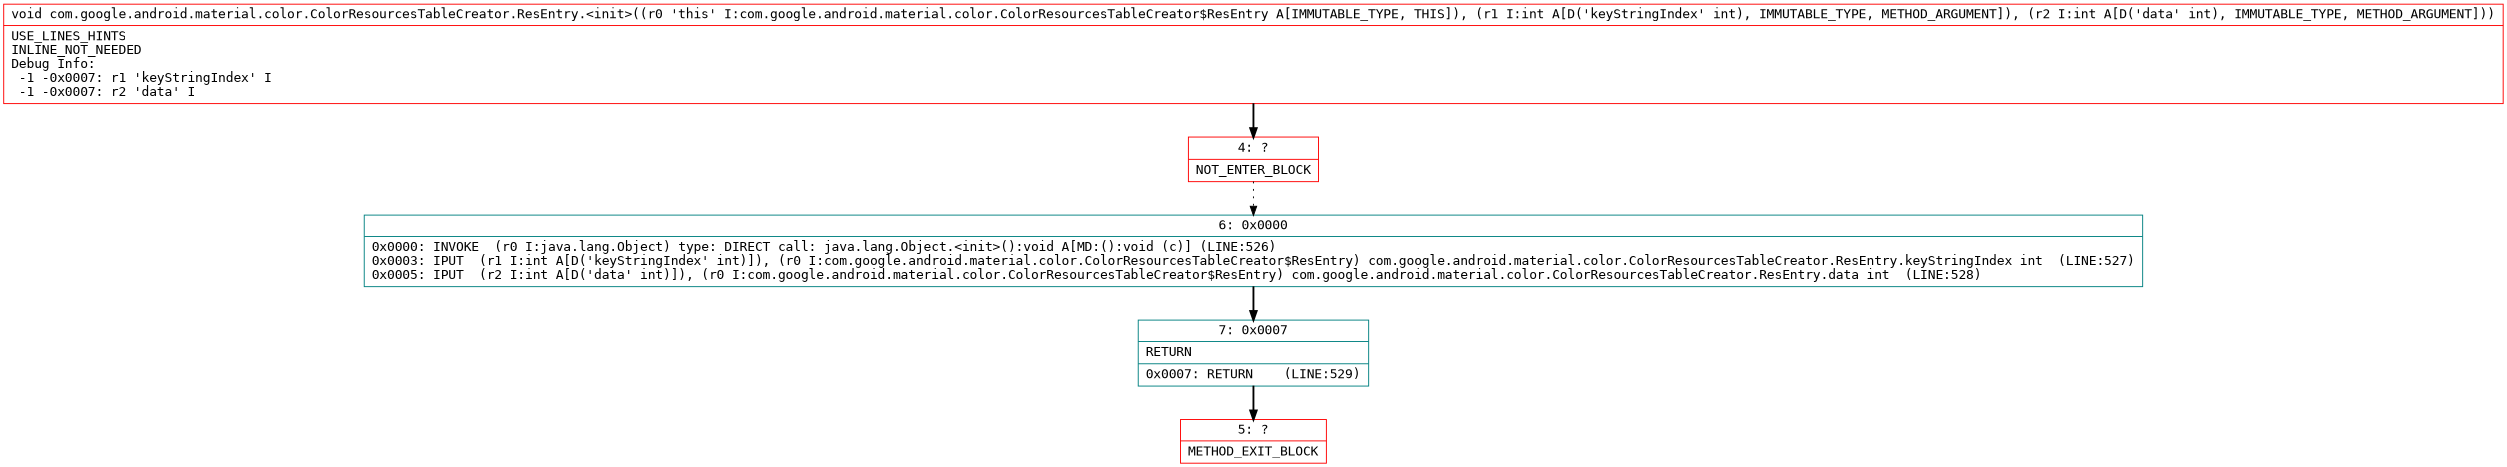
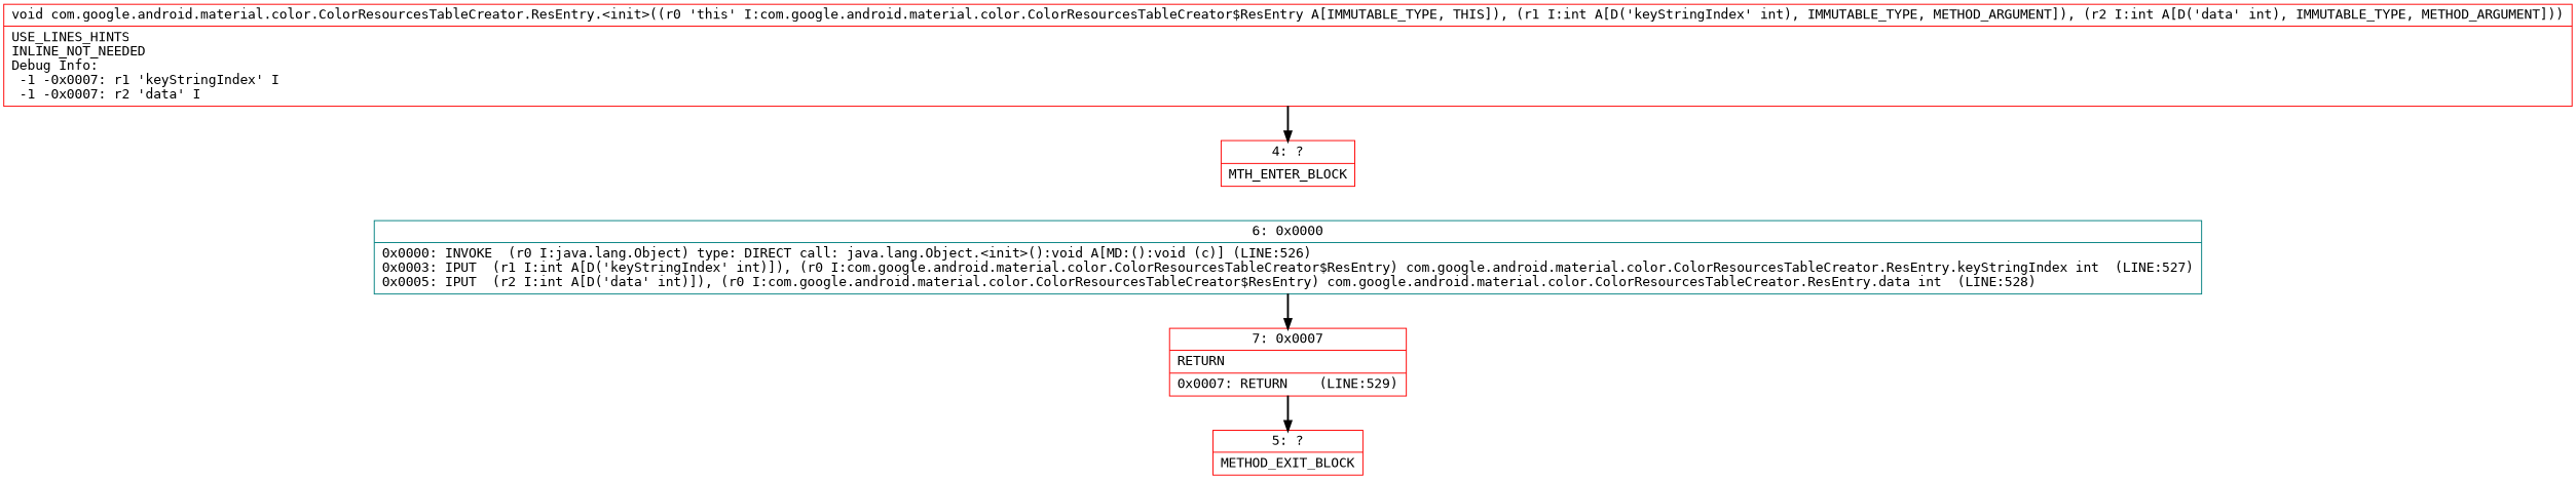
  digraph {
    fontname="DejaVu Sans Mono"
    node [color=red fontname="DejaVu Sans Mono" shape=record]
    edge [fontname="DejaVu Sans Mono" style=bold]
-   n1 [label="{4\:\ ?|NOT_ENTER_BLOCK\l}"]
+   n1 [label="{4\:\ ?|MTH_ENTER_BLOCK\l}"]
    n2 [color=teal label="{6\:\ 0x0000|0x0000: INVOKE  (r0 I:java.lang.Object) type: DIRECT call: java.lang.Object.\<init\>():void A[MD:():void (c)] (LINE:526)\l0x0003: IPUT  (r1 I:int A[D('keyStringIndex' int)]), (r0 I:com.google.android.material.color.ColorResourcesTableCreator$ResEntry) com.google.android.material.color.ColorResourcesTableCreator.ResEntry.keyStringIndex int  (LINE:527)\l0x0005: IPUT  (r2 I:int A[D('data' int)]), (r0 I:com.google.android.material.color.ColorResourcesTableCreator$ResEntry) com.google.android.material.color.ColorResourcesTableCreator.ResEntry.data int  (LINE:528)\l}"]
-   n3 [color=teal label="{7\:\ 0x0007|RETURN\l|0x0007: RETURN    (LINE:529)\l}"]
+   n3 [label="{7\:\ 0x0007|RETURN\l|0x0007: RETURN    (LINE:529)\l}"]
    n4 [label="{5\:\ ?|METHOD_EXIT_BLOCK\l}"]
    n5 [label="{void com.google.android.material.color.ColorResourcesTableCreator.ResEntry.\<init\>((r0 'this' I:com.google.android.material.color.ColorResourcesTableCreator$ResEntry A[IMMUTABLE_TYPE, THIS]), (r1 I:int A[D('keyStringIndex' int), IMMUTABLE_TYPE, METHOD_ARGUMENT]), (r2 I:int A[D('data' int), IMMUTABLE_TYPE, METHOD_ARGUMENT]))  | USE_LINES_HINTS\lINLINE_NOT_NEEDED\lDebug Info:\l  \-1 \-0x0007: r1 'keyStringIndex' I\l  \-1 \-0x0007: r2 'data' I\l}"]
-   n1 -> n2 [style=dotted]
    n2 -> n3
    n3 -> n4
    n5 -> n1
  }
